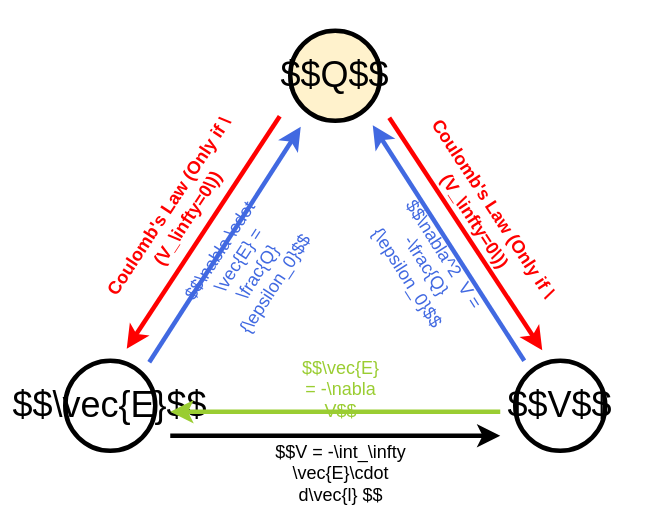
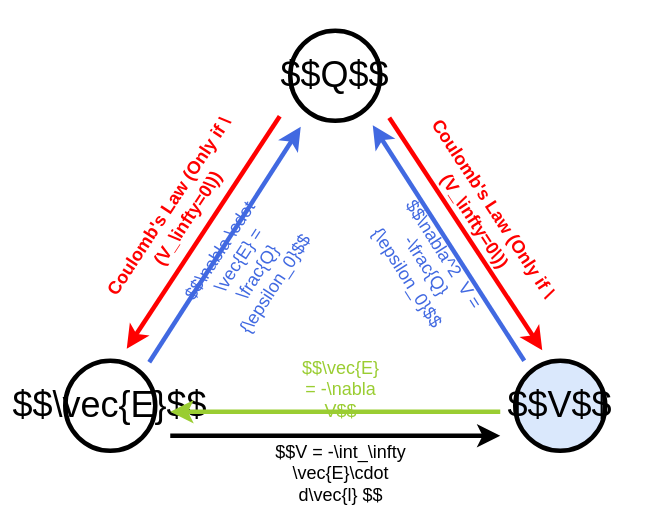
  <mxCell id="0" />
  <mxCell id="1" parent="0" />
- <mxCell id="2" value="&lt;font&gt;$$V$$&lt;/font&gt;" style="ellipse;whiteSpace=wrap;html=1;aspect=fixed;strokeWidth=3;fontSize=24;" parent="1" vertex="1"><mxGeometry x="343" y="240" width="60" height="60" as="geometry" /></mxCell>
- <mxCell id="3" value="&lt;font&gt;$$Q$$&lt;/font&gt;" style="ellipse;whiteSpace=wrap;html=1;aspect=fixed;strokeWidth=3;fontSize=24;fillColor=#fff2cc;" parent="1" vertex="1"><mxGeometry x="193" y="20" width="60" height="60" as="geometry" /></mxCell>
+ <mxCell id="2" value="&lt;font&gt;$$V$$&lt;/font&gt;" style="ellipse;whiteSpace=wrap;html=1;aspect=fixed;strokeWidth=3;fontSize=24;fillColor=#dae8fc;" parent="1" vertex="1"><mxGeometry x="343" y="240" width="60" height="60" as="geometry" /></mxCell>
+ <mxCell id="3" value="&lt;font&gt;$$Q$$&lt;/font&gt;" style="ellipse;whiteSpace=wrap;html=1;aspect=fixed;strokeWidth=3;fontSize=24;" parent="1" vertex="1"><mxGeometry x="193" y="20" width="60" height="60" as="geometry" /></mxCell>
  <mxCell id="4" value="&lt;font&gt;$$\vec{E}$$&lt;/font&gt;" style="ellipse;whiteSpace=wrap;html=1;aspect=fixed;strokeWidth=3;fontSize=24;" parent="1" vertex="1"><mxGeometry x="43" y="240" width="60" height="60" as="geometry" /></mxCell>
  <mxCell id="5" value="" style="endArrow=none;html=1;rounded=0;endSize=6;strokeWidth=3;startArrow=classic;startFill=1;endFill=0;strokeColor=#4169E1;" parent="1" edge="1"><mxGeometry width="50" height="50" relative="1" as="geometry"><mxPoint x="248" y="83" as="sourcePoint" /><mxPoint x="349" y="240" as="targetPoint" /></mxGeometry></mxCell>
  <mxCell id="6" value="" style="endArrow=classic;html=1;rounded=0;endSize=6;strokeWidth=3;startSize=6;startArrow=none;startFill=0;endFill=1;strokeColor=#FF0000;" parent="1" edge="1"><mxGeometry width="50" height="50" relative="1" as="geometry"><mxPoint x="259" y="78" as="sourcePoint" /><mxPoint x="361" y="233" as="targetPoint" /></mxGeometry></mxCell>
  <mxCell id="7" value="" style="endArrow=none;html=1;rounded=0;endSize=6;strokeWidth=3;startArrow=classic;startFill=1;endFill=0;strokeColor=#4169E1;" parent="1" edge="1"><mxGeometry width="50" height="50" relative="1" as="geometry"><mxPoint x="200" y="84" as="sourcePoint" /><mxPoint x="99" y="241" as="targetPoint" /></mxGeometry></mxCell>
  <mxCell id="8" value="" style="endArrow=classic;html=1;rounded=0;endSize=6;strokeWidth=3;startSize=6;startArrow=none;startFill=0;endFill=1;strokeColor=#FF0000;" parent="1" edge="1"><mxGeometry width="50" height="50" relative="1" as="geometry"><mxPoint x="186" y="77" as="sourcePoint" /><mxPoint x="84" y="232" as="targetPoint" /></mxGeometry></mxCell>
  <mxCell id="9" value="" style="endArrow=none;html=1;rounded=0;endSize=6;strokeWidth=3;strokeColor=#9ACD32;startArrow=classic;startFill=1;endFill=0;" parent="1" edge="1"><mxGeometry width="50" height="50" relative="1" as="geometry"><mxPoint x="113" y="274" as="sourcePoint" /><mxPoint x="333" y="274" as="targetPoint" /></mxGeometry></mxCell>
  <mxCell id="10" value="" style="endArrow=classic;html=1;rounded=0;endSize=6;strokeWidth=3;startSize=6;startArrow=none;startFill=0;endFill=1;" parent="1" edge="1"><mxGeometry width="50" height="50" relative="1" as="geometry"><mxPoint x="113" y="290" as="sourcePoint" /><mxPoint x="333" y="290" as="targetPoint" /></mxGeometry></mxCell>
  <mxCell id="11" value="$$\nabla \cdot&amp;nbsp; \vec{E} = \frac{Q}{\epsilon_0}$$" style="text;html=1;align=center;verticalAlign=middle;whiteSpace=wrap;rounded=0;fontSize=12;rotation=-56.9;fontColor=#4169E1;fontStyle=0" parent="1" vertex="1"><mxGeometry x="120" y="162" width="90" height="30" as="geometry" /></mxCell>
  <mxCell id="12" value="$$\nabla^2&amp;nbsp; V = -\frac{Q}{\epsilon_0}$$" style="text;html=1;align=center;verticalAlign=middle;whiteSpace=wrap;rounded=0;fontSize=12;rotation=57.5;fontColor=#4169E1;" parent="1" vertex="1"><mxGeometry x="238.995" y="162.004" width="90" height="30" as="geometry" /></mxCell>
  <mxCell id="13" value="$$\vec{E} = -\nabla V$$" style="text;html=1;align=center;verticalAlign=middle;whiteSpace=wrap;rounded=0;fontColor=#9ACD32;" parent="1" vertex="1"><mxGeometry x="197" y="244" width="60" height="30" as="geometry" /></mxCell>
  <mxCell id="14" value="$$V = -\int_\infty \vec{E}\cdot d\vec{l} $$" style="text;html=1;align=center;verticalAlign=middle;whiteSpace=wrap;rounded=0;" parent="1" vertex="1"><mxGeometry x="174" y="300" width="106" height="30" as="geometry" /></mxCell>
  <mxCell id="15" value="Coulomb's Law (Only if \(V_\infty=0\))" style="text;html=1;align=center;verticalAlign=middle;whiteSpace=wrap;rounded=0;fontColor=#FF0000;fontStyle=1;rotation=-56.7;" parent="1" vertex="1"><mxGeometry x="20" y="126" width="197" height="30" as="geometry" /></mxCell>
  <mxCell id="16" value="Coulomb's Law (Only if \(V_\infty=0\))" style="text;html=1;align=center;verticalAlign=middle;whiteSpace=wrap;rounded=0;fontColor=#FF0000;fontStyle=1;rotation=56.8;" parent="1" vertex="1"><mxGeometry x="228" y="128" width="190" height="30" as="geometry" /></mxCell>
